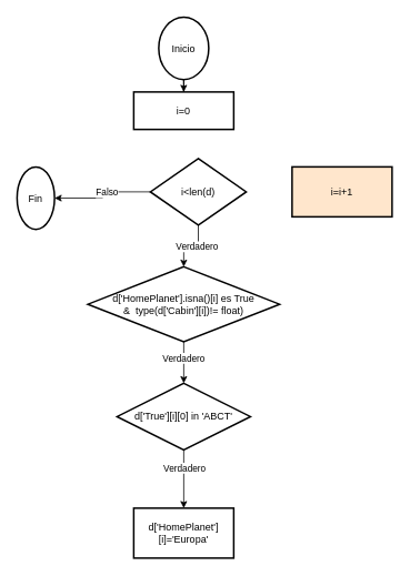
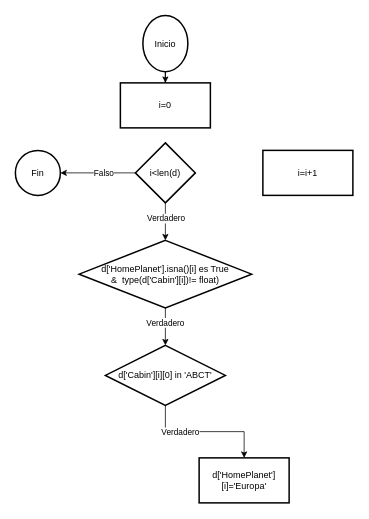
  <mxCell id="0" />
  <mxCell id="1" parent="0" />
  <mxCell id="2" value="" style="edgeStyle=orthogonalEdgeStyle;rounded=0;orthogonalLoop=1;jettySize=auto;html=1;" edge="1" parent="1" source="3" target="4"><mxGeometry relative="1" as="geometry" /></mxCell>
  <mxCell id="3" value="Inicio" style="strokeWidth=2;html=1;shape=mxgraph.flowchart.start_2;whiteSpace=wrap;" vertex="1" parent="1"><mxGeometry x="190" y="20" width="60" height="75" as="geometry" /></mxCell>
- <mxCell id="4" value="i=0" style="whiteSpace=wrap;html=1;strokeWidth=2;" vertex="1" parent="1"><mxGeometry x="160" y="110" width="120" height="45" as="geometry" /></mxCell>
+ <mxCell id="4" value="i=0" style="whiteSpace=wrap;html=1;strokeWidth=2;" vertex="1" parent="1"><mxGeometry x="160" y="110" width="120" height="60" as="geometry" /></mxCell>
  <mxCell id="5" style="edgeStyle=orthogonalEdgeStyle;rounded=0;orthogonalLoop=1;jettySize=auto;html=1;entryX=1;entryY=0.5;entryDx=0;entryDy=0;entryPerimeter=0;" edge="1" parent="1" source="9" target="10"><mxGeometry relative="1" as="geometry" /></mxCell>
  <mxCell id="6" value="Falso" style="edgeLabel;html=1;align=center;verticalAlign=middle;resizable=0;points=[];" vertex="1" connectable="0" parent="5"><mxGeometry x="-0.14" relative="1" as="geometry"><mxPoint as="offset" /></mxGeometry></mxCell>
  <mxCell id="7" value="" style="edgeStyle=orthogonalEdgeStyle;rounded=0;orthogonalLoop=1;jettySize=auto;html=1;" edge="1" parent="1" source="9" target="13"><mxGeometry relative="1" as="geometry" /></mxCell>
  <mxCell id="8" value="Verdadero" style="edgeLabel;html=1;align=center;verticalAlign=middle;resizable=0;points=[];" vertex="1" connectable="0" parent="7"><mxGeometry x="-0.207" relative="1" as="geometry"><mxPoint as="offset" /></mxGeometry></mxCell>
- <mxCell id="9" value="i&amp;lt;len(d)" style="rhombus;whiteSpace=wrap;html=1;strokeWidth=2;" vertex="1" parent="1"><mxGeometry x="180" y="190" width="115" height="80" as="geometry" /></mxCell>
- <mxCell id="10" value="Fin" style="strokeWidth=2;html=1;shape=mxgraph.flowchart.start_2;whiteSpace=wrap;" vertex="1" parent="1"><mxGeometry x="20" y="200" width="45" height="75" as="geometry" /></mxCell>
+ <mxCell id="9" value="i&amp;lt;len(d)" style="rhombus;whiteSpace=wrap;html=1;strokeWidth=2;" vertex="1" parent="1"><mxGeometry x="180" y="190" width="80" height="80" as="geometry" /></mxCell>
+ <mxCell id="10" value="Fin" style="strokeWidth=2;html=1;shape=mxgraph.flowchart.start_2;whiteSpace=wrap;" vertex="1" parent="1"><mxGeometry x="20" y="200" width="60" height="60" as="geometry" /></mxCell>
  <mxCell id="11" value="" style="edgeStyle=orthogonalEdgeStyle;rounded=0;orthogonalLoop=1;jettySize=auto;html=1;" edge="1" parent="1" source="13" target="17"><mxGeometry relative="1" as="geometry" /></mxCell>
  <mxCell id="12" value="Verdadero" style="edgeLabel;html=1;align=center;verticalAlign=middle;resizable=0;points=[];" vertex="1" connectable="0" parent="11"><mxGeometry x="-0.249" y="-1" relative="1" as="geometry"><mxPoint as="offset" /></mxGeometry></mxCell>
  <mxCell id="13" value="d['HomePlanet'].isna()[i] es True &amp;amp;&amp;nbsp;&amp;nbsp;type(d['Cabin'][i])!= float)" style="rhombus;whiteSpace=wrap;html=1;strokeWidth=2;" vertex="1" parent="1"><mxGeometry x="105" y="320" width="230" height="90" as="geometry" /></mxCell>
- <mxCell id="14" value="i=i+1" style="whiteSpace=wrap;html=1;strokeWidth=2;fillColor=#ffe6cc;" vertex="1" parent="1"><mxGeometry x="350" y="200" width="120" height="60" as="geometry" /></mxCell>
+ <mxCell id="14" value="i=i+1" style="whiteSpace=wrap;html=1;strokeWidth=2;" vertex="1" parent="1"><mxGeometry x="350" y="200" width="120" height="60" as="geometry" /></mxCell>
  <mxCell id="15" value="" style="edgeStyle=orthogonalEdgeStyle;rounded=0;orthogonalLoop=1;jettySize=auto;html=1;" edge="1" parent="1" source="17" target="18"><mxGeometry relative="1" as="geometry" /></mxCell>
  <mxCell id="16" value="Verdadero" style="edgeLabel;html=1;align=center;verticalAlign=middle;resizable=0;points=[];" vertex="1" connectable="0" parent="15"><mxGeometry x="-0.388" relative="1" as="geometry"><mxPoint as="offset" /></mxGeometry></mxCell>
- <mxCell id="17" value="&lt;span style=&quot;font-size: 12px;&quot;&gt;d['True'][i][0] in 'ABCT'&lt;/span&gt;" style="rhombus;whiteSpace=wrap;html=1;strokeWidth=2;" vertex="1" parent="1"><mxGeometry x="140" y="460" width="160" height="80" as="geometry" /></mxCell>
- <mxCell id="18" value="&lt;div&gt;&lt;span style=&quot;font-size: 12px;&quot;&gt;d['HomePlanet'][i]='Europa'&lt;/span&gt;&lt;/div&gt;" style="whiteSpace=wrap;html=1;strokeWidth=2;" vertex="1" parent="1"><mxGeometry x="160" y="610" width="120" height="60" as="geometry" /></mxCell>
+ <mxCell id="17" value="&lt;span style=&quot;font-size: 12px;&quot;&gt;d['Cabin'][i][0] in 'ABCT'&lt;/span&gt;" style="rhombus;whiteSpace=wrap;html=1;strokeWidth=2;" vertex="1" parent="1"><mxGeometry x="140" y="460" width="160" height="80" as="geometry" /></mxCell>
+ <mxCell id="18" value="&lt;div&gt;&lt;span style=&quot;font-size: 12px;&quot;&gt;d['HomePlanet'][i]='Europa'&lt;/span&gt;&lt;/div&gt;" style="whiteSpace=wrap;html=1;strokeWidth=2;" vertex="1" parent="1"><mxGeometry x="265" y="610" width="120" height="60" as="geometry" /></mxCell>
